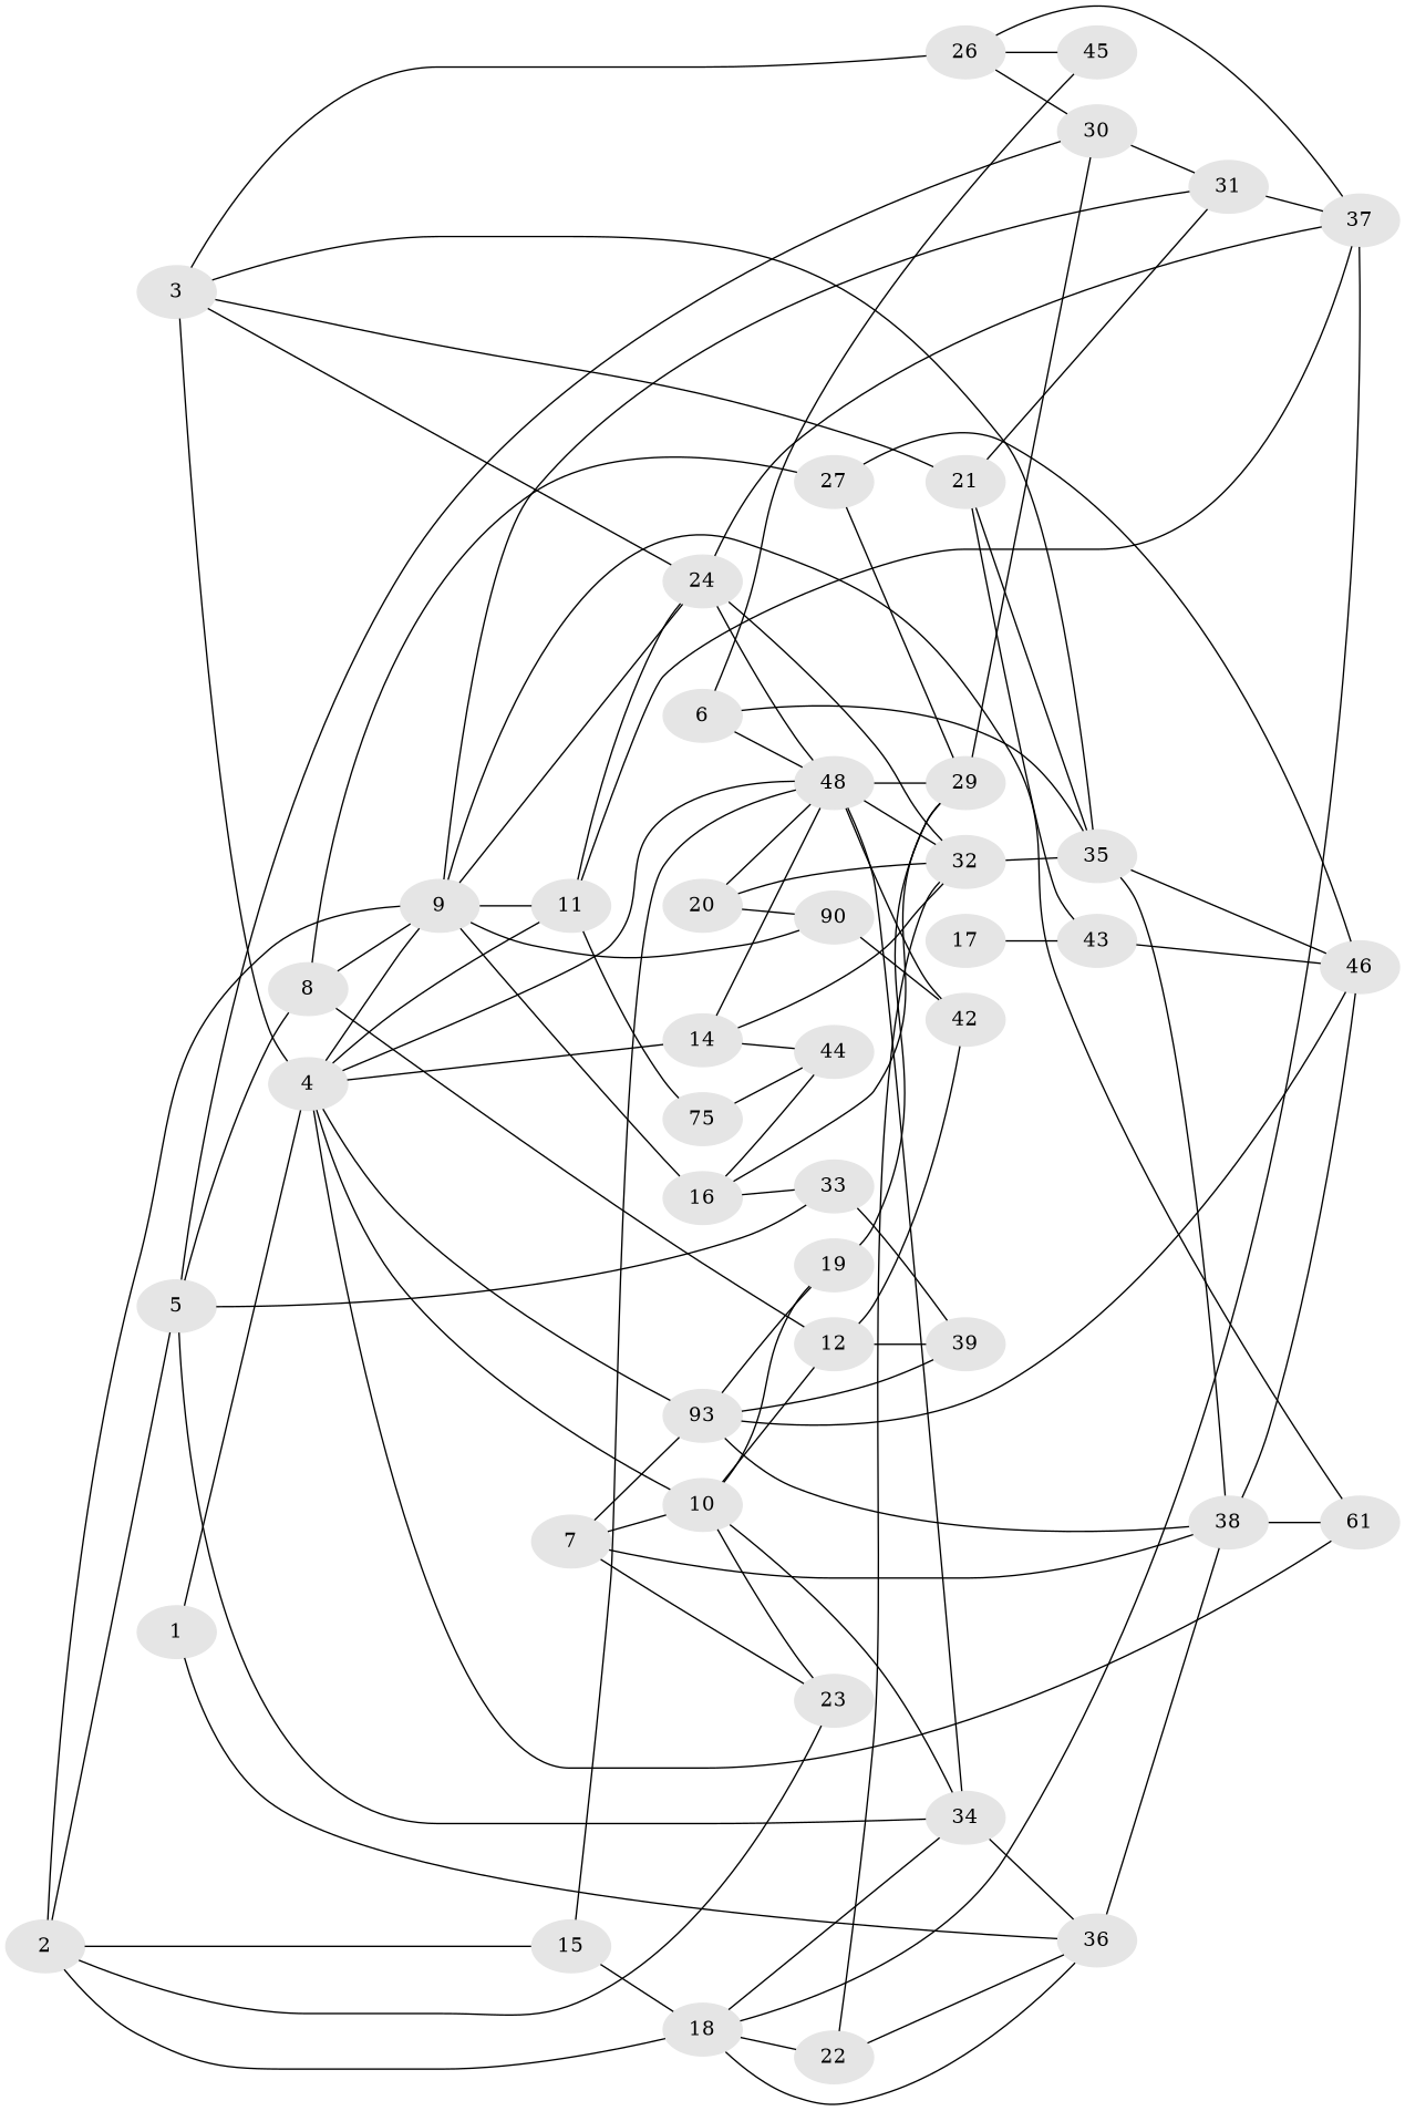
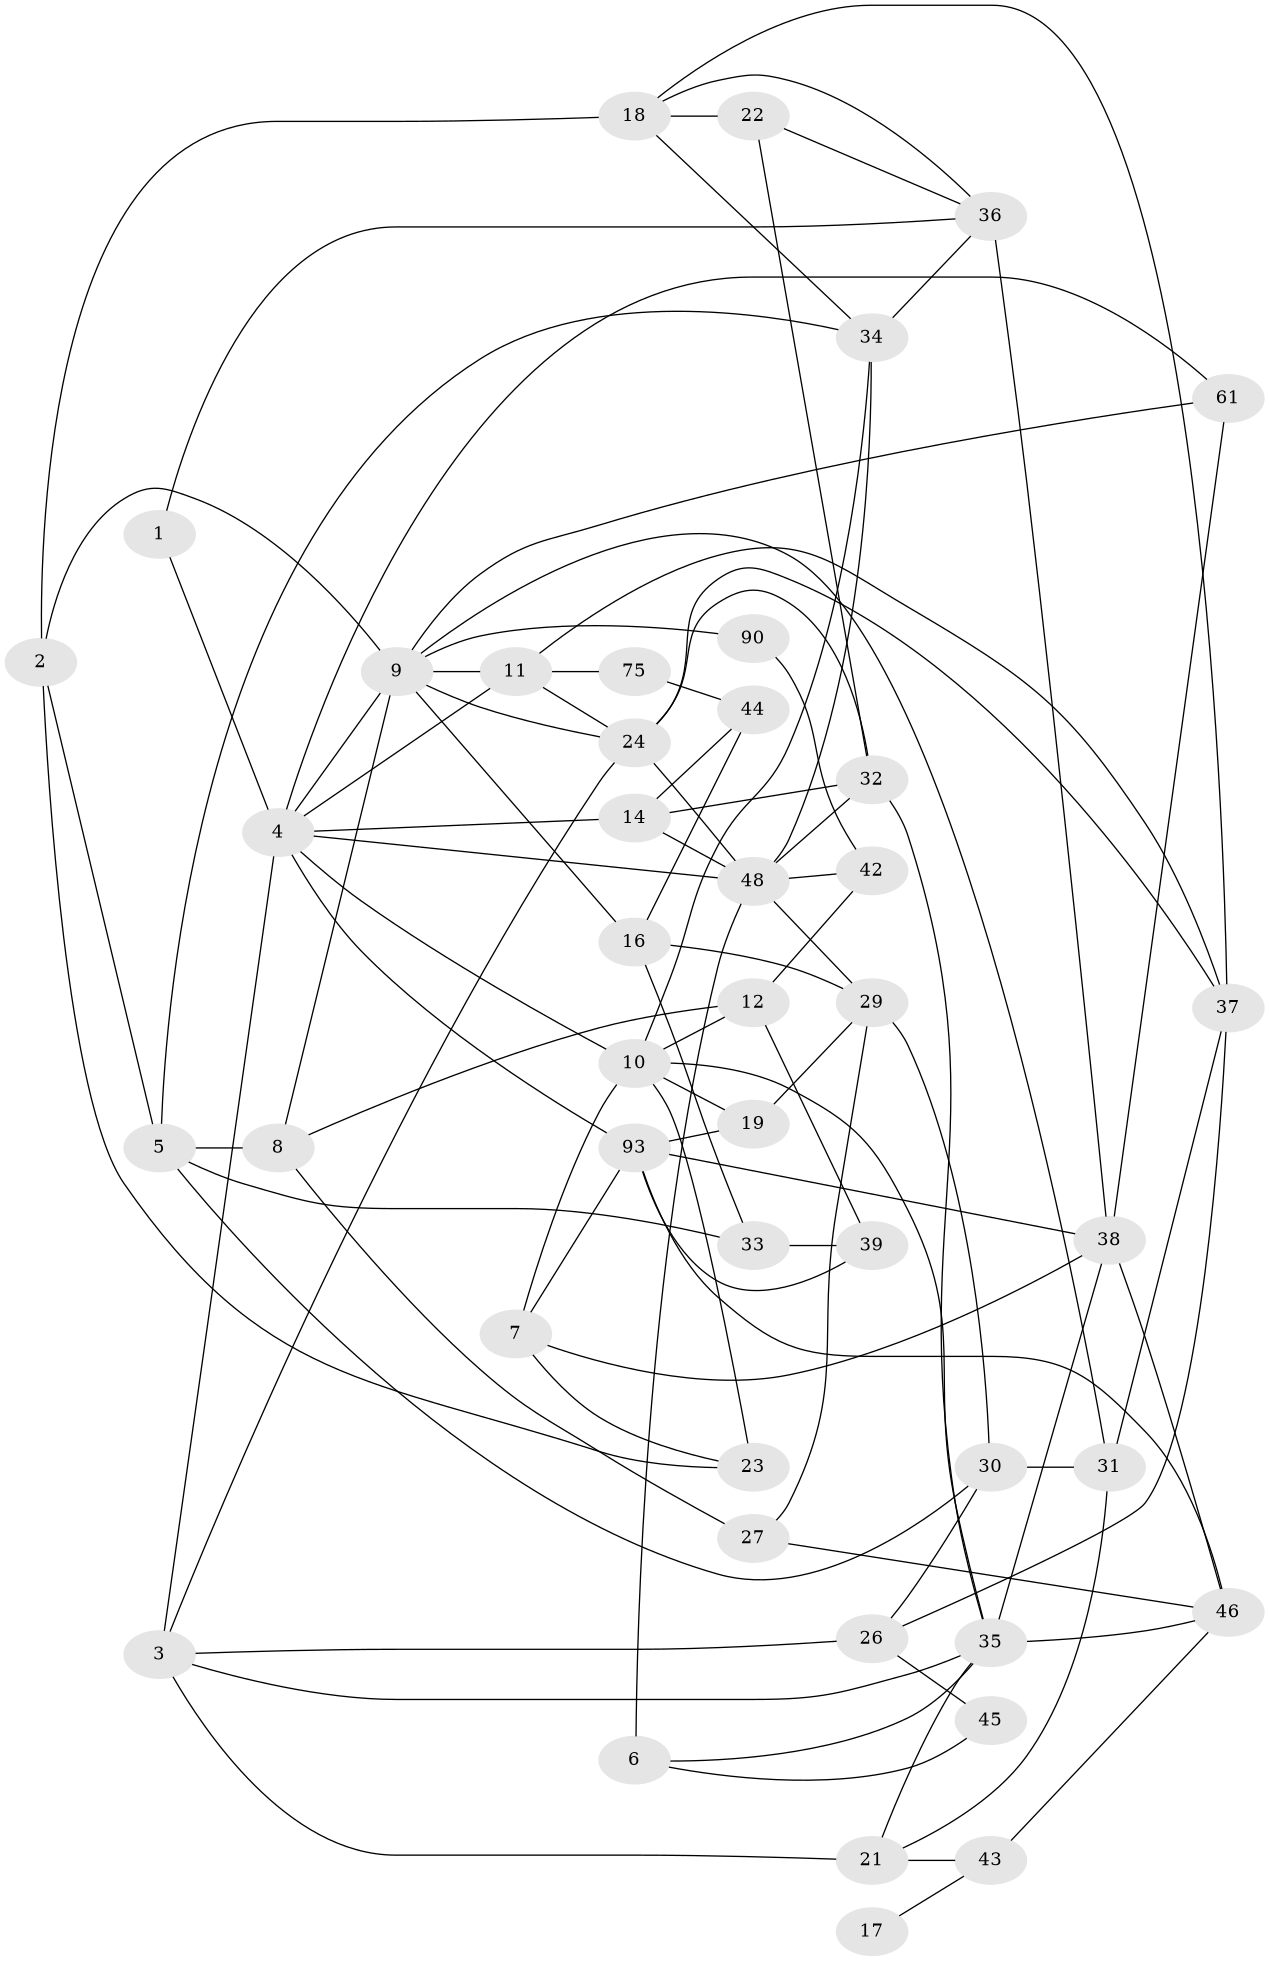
  graph {
    rankdir=LR
    node [color=gray90 style=filled]
    edge [weight=1.0]
    1
    4
    36
    9
    10
    11
    n7 [label=93]
    14
    n9 [label=48]
    n10 [label=61]
    38
    2
    5
-   15
    18
    23
    8
    30
    33
    34
    24
    16
    31
    n24 [label=90]
    37
    22
    3
    21
    26
    35
    43
    32
    45
    46
    12
    19
    n37 [label=75]
    39
    44
    42
    29
    27
    6
    7
    17
-   20
    1 -- 4
    1 -- 36
    4 -- 9
    4 -- 10
    4 -- 11
    4 -- n7
    4 -- 14
    4 -- n9
    4 -- n10
    36 -- 38
    9 -- 11 [weight=2.0]
    9 -- n10
    9 -- 24
    9 -- 16 [weight=2.0]
    9 -- 31
    9 -- n24
    10 -- 23
    10 -- 34
+   10 -- 35
    10 -- 12
    10 -- 19
    11 -- 24
    11 -- 37
    11 -- n37
    n7 -- 38
    n7 -- 46
    n7 -- 19
    n7 -- 39
    14 -- n9
    14 -- 32
    14 -- 44
    n9 -- 34
    n9 -- 32
    n9 -- 42
    n9 -- 29
    38 -- n10
    38 -- 46
    2 -- 9
    2 -- 5
-   2 -- 15
    2 -- 18
    2 -- 23
    5 -- 8
    5 -- 30
    5 -- 33
    5 -- 34
-   15 -- n9 [weight=2.0]
-   15 -- 18
    18 -- 36
    18 -- 34
    18 -- 37
    18 -- 22
    8 -- 9
    8 -- 12
    8 -- 27
    30 -- 31
    33 -- 39
    34 -- 36
    24 -- n9
    24 -- 37
    24 -- 32
    16 -- 33
    16 -- 44
    16 -- 29
    31 -- 37
    n24 -- 42 [weight=2.0]
    22 -- 36
    22 -- 32
    3 -- 4
    3 -- 24
    3 -- 21
    3 -- 26
    3 -- 35
    21 -- 31 [weight=2.0]
    21 -- 35
    21 -- 43
    26 -- 30
    26 -- 37 [weight=2.0]
    26 -- 45
    35 -- 38
    35 -- 46
    43 -- 46
    32 -- 35 [weight=2.0]
    12 -- 39
    12 -- 42
    19 -- 29
    n37 -- 44
    29 -- 30
    27 -- 46
    27 -- 29
    6 -- n9
    6 -- 35
    6 -- 45
    7 -- 10
    7 -- n7
    7 -- 38
    7 -- 23
    17 -- 43
-   20 -- n9
-   20 -- n24
-   20 -- 32
  }
